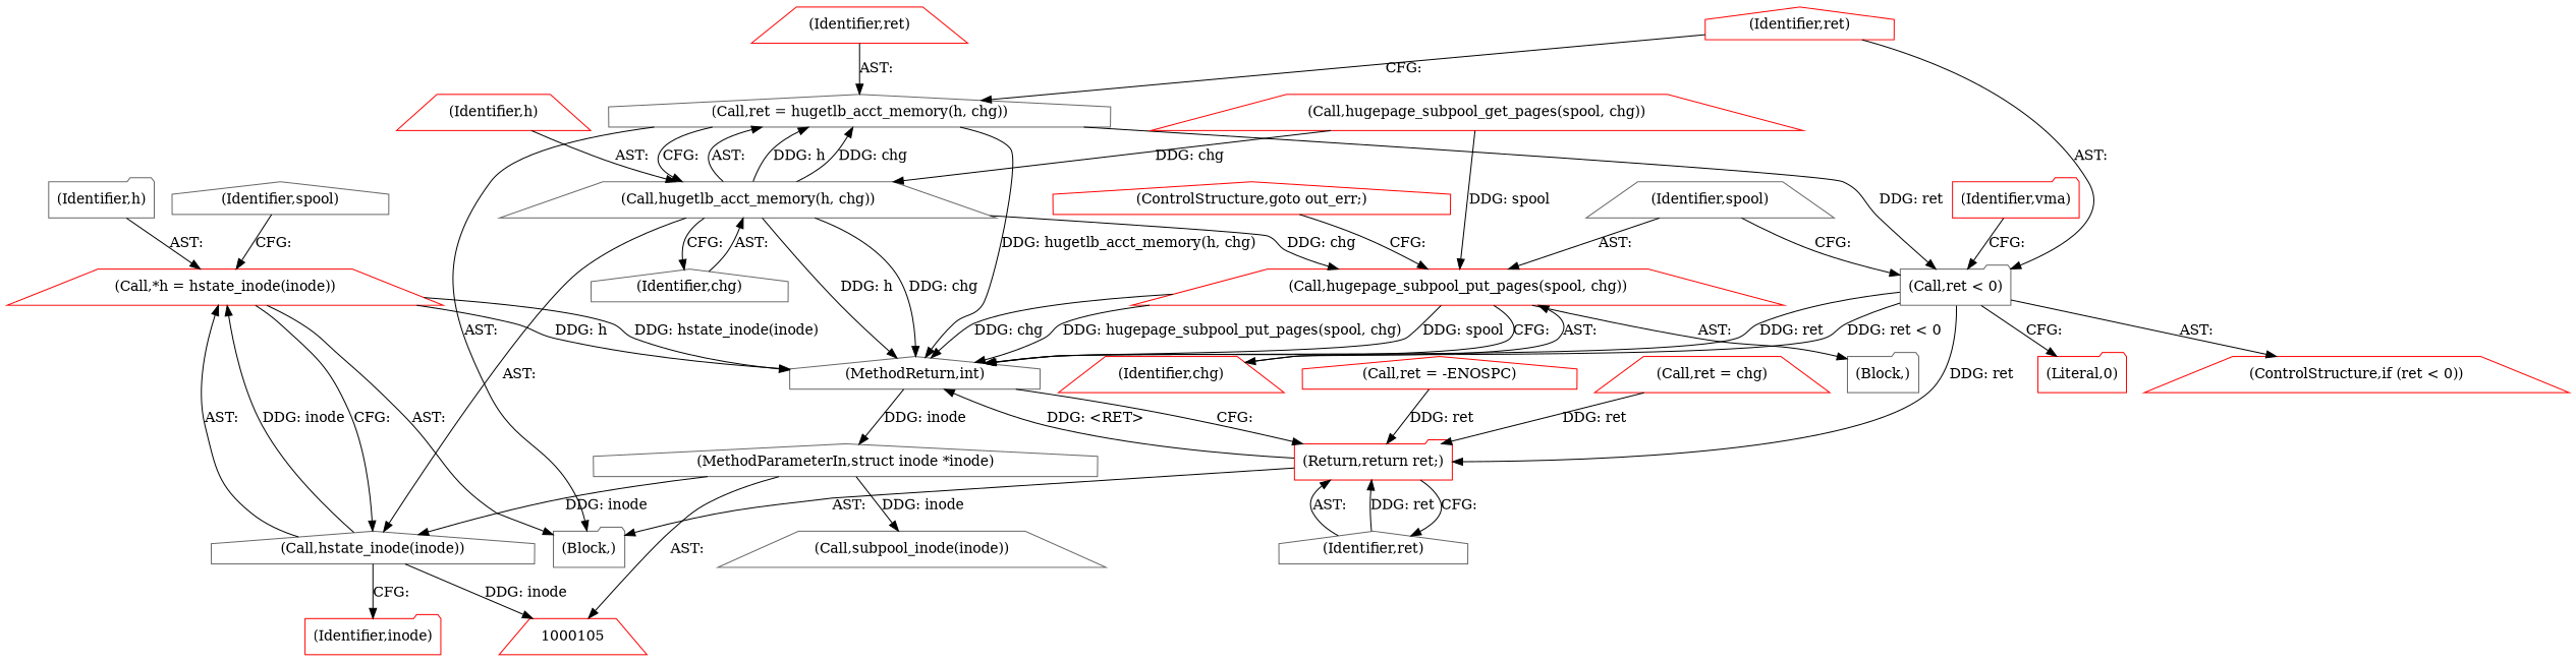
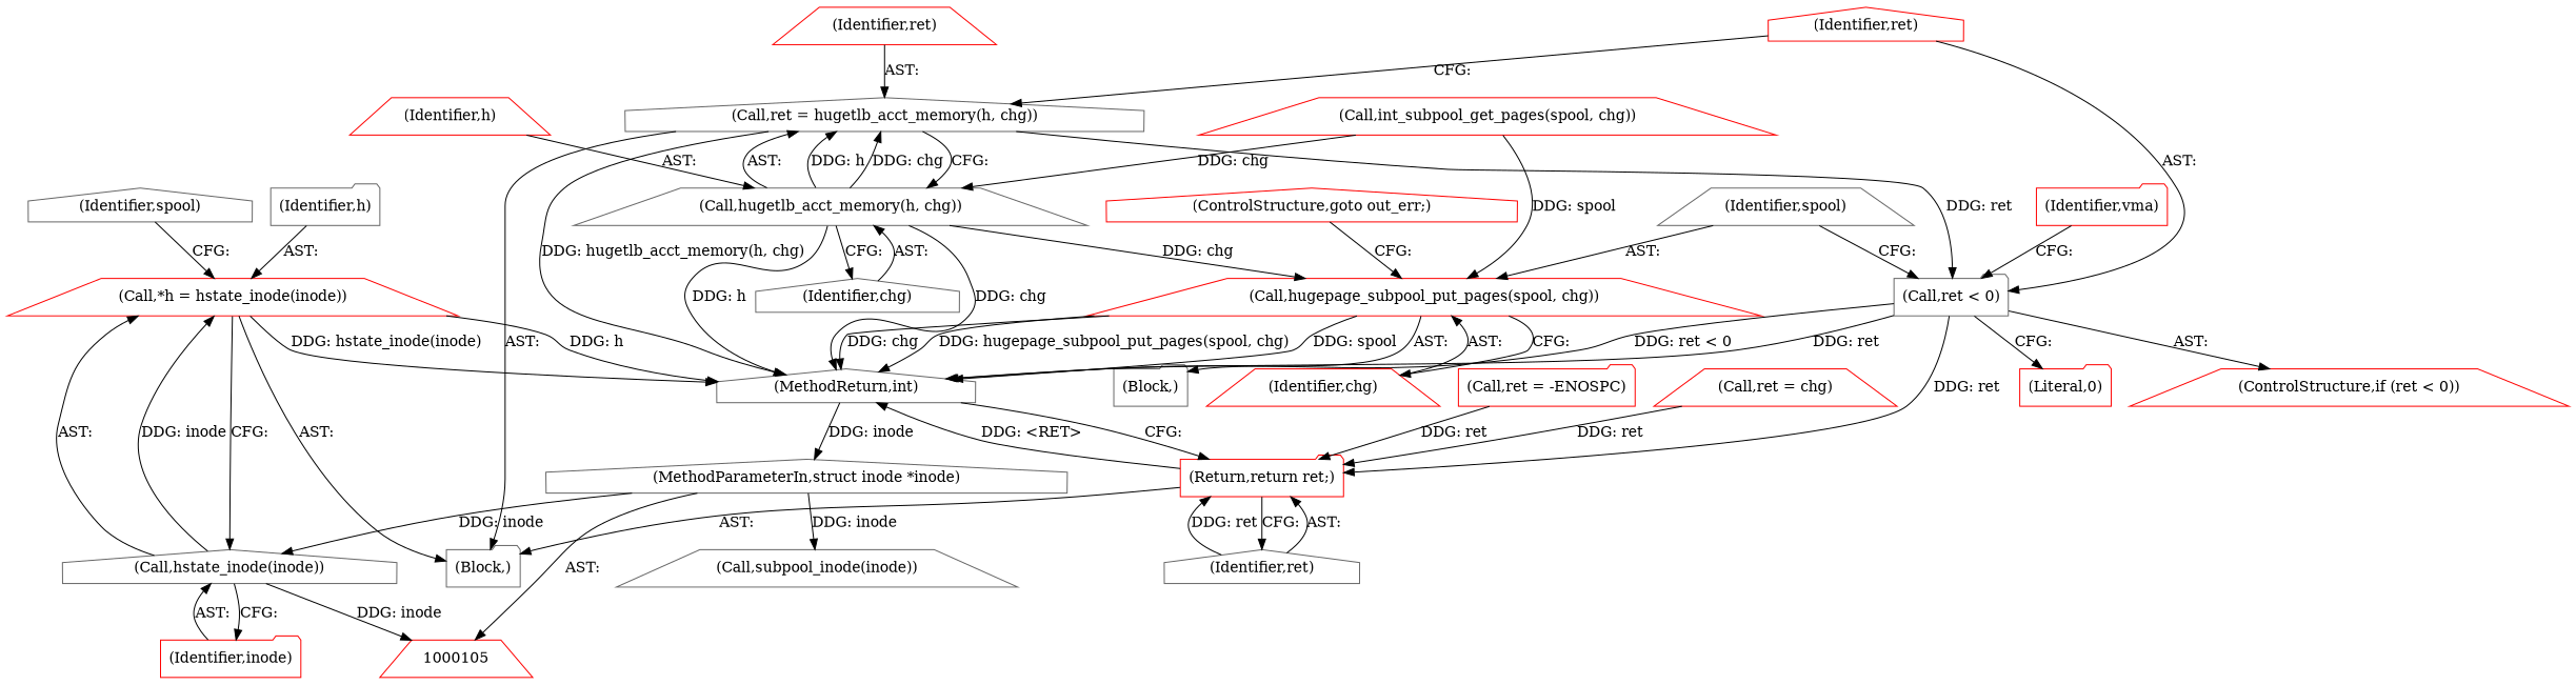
  digraph {
    node [color=red shape=trapezium]
    n1 [label="(Call,*h = hstate_inode(inode))"]
    n2 [color=gray40 label="(Call,hstate_inode(inode))" shape=house]
    n3 [color=gray40 label="(MethodReturn,int)" shape=house]
    n4 [color=gray40 label="(Block,)" shape=folder]
    n5 [label="(Identifier,inode)" shape=folder]
    1000105
    n7 [color=gray40 label="(Call,hugetlb_acct_memory(h, chg))"]
    n8 [color=gray40 label="(Call,ret = hugetlb_acct_memory(h, chg))" shape=house]
    n9 [label="(Call,hugepage_subpool_put_pages(spool, chg))"]
    n10 [color=gray40 label="(Identifier,chg)" shape=house]
    n11 [color=gray40 label="(MethodParameterIn,struct inode *inode)" shape=house]
    n12 [label="(Return,return ret;)" shape=folder]
    n13 [color=gray40 label="(Call,subpool_inode(inode))"]
    n14 [color=gray40 label="(Call,ret < 0)" shape=folder]
    n15 [label="(Identifier,chg)"]
    n16 [color=gray40 label="(Block,)" shape=folder]
    n17 [label="(Literal,0)" shape=folder]
    n18 [label="(ControlStructure,if (ret < 0))"]
    n19 [color=gray40 label="(Identifier,ret)" shape=house]
    n20 [color=gray40 label="(Identifier,spool)" shape=house]
    n21 [label="(Identifier,ret)"]
    n22 [label="(Identifier,h)"]
-   n23 [label="(Call,ret = -ENOSPC)" shape=house]
-   n24 [label="(Call,hugepage_subpool_get_pages(spool, chg))"]
+   n23 [label="(Call,ret = -ENOSPC)" shape=folder]
+   n24 [label="(Call,int_subpool_get_pages(spool, chg))"]
    n25 [label="(Call,ret = chg)"]
    n26 [color=gray40 label="(Identifier,h)" shape=folder]
    n27 [label="(Identifier,ret)" shape=house]
    n28 [label="(ControlStructure,goto out_err;)" shape=house]
    n29 [label="(Identifier,vma)" shape=folder]
    n30 [color=gray40 label="(Identifier,spool)"]
    n1 -> n2 [label="CFG: "]
    n1 -> n3 [label="DDG: hstate_inode(inode)"]
    n1 -> n3 [label="DDG: h"]
    n1 -> n4 [label="AST: "]
    n2 -> n1 [label="AST: "]
    n2 -> n1 [label="DDG: inode"]
    n2 -> n5 [label="CFG: "]
    n2 -> 1000105 [label="DDG: inode"]
    n3 -> n11 [label="DDG: inode"]
    n3 -> n12 [label="CFG: "]
-   n7 -> n2 [label="AST: "]
+   n5 -> n2 [label="AST: "]
    n7 -> n3 [label="DDG: h"]
    n7 -> n3 [label="DDG: chg"]
    n7 -> n8 [label="AST: "]
    n7 -> n8 [label="DDG: h"]
    n7 -> n8 [label="DDG: chg"]
    n7 -> n9 [label="DDG: chg"]
    n7 -> n10 [label="CFG: "]
    n8 -> n3 [label="DDG: hugetlb_acct_memory(h, chg)"]
    n8 -> n4 [label="AST: "]
    n8 -> n7 [label="CFG: "]
    n8 -> n14 [label="DDG: ret"]
    n9 -> n3 [label="DDG: spool"]
    n9 -> n3 [label="DDG: chg"]
    n9 -> n3 [label="DDG: hugepage_subpool_put_pages(spool, chg)"]
    n9 -> n15 [label="CFG: "]
    n9 -> n16 [label="AST: "]
    n10 -> n7 [label="AST: "]
    n11 -> n2 [label="DDG: inode"]
    n11 -> 1000105 [label="AST: "]
    n11 -> n13 [label="DDG: inode"]
    n12 -> n3 [label="DDG: <RET>"]
    n12 -> n4 [label="AST: "]
    n12 -> n19 [label="CFG: "]
    n14 -> n3 [label="DDG: ret"]
    n14 -> n3 [label="DDG: ret < 0"]
    n14 -> n12 [label="DDG: ret"]
    n14 -> n17 [label="CFG: "]
    n14 -> n18 [label="AST: "]
    n15 -> n9 [label="AST: "]
    n19 -> n12 [label="AST: "]
    n19 -> n12 [label="DDG: ret"]
    n20 -> n1 [label="CFG: "]
    n21 -> n8 [label="AST: "]
    n22 -> n7 [label="AST: "]
    n23 -> n12 [label="DDG: ret"]
    n24 -> n7 [label="DDG: chg"]
    n24 -> n9 [label="DDG: spool"]
    n25 -> n12 [label="DDG: ret"]
    n26 -> n1 [label="AST: "]
    n27 -> n8 [label="CFG: "]
    n27 -> n14 [label="AST: "]
    n28 -> n9 [label="CFG: "]
    n29 -> n14 [label="CFG: "]
    n30 -> n9 [label="AST: "]
    n30 -> n14 [label="CFG: "]
  }
